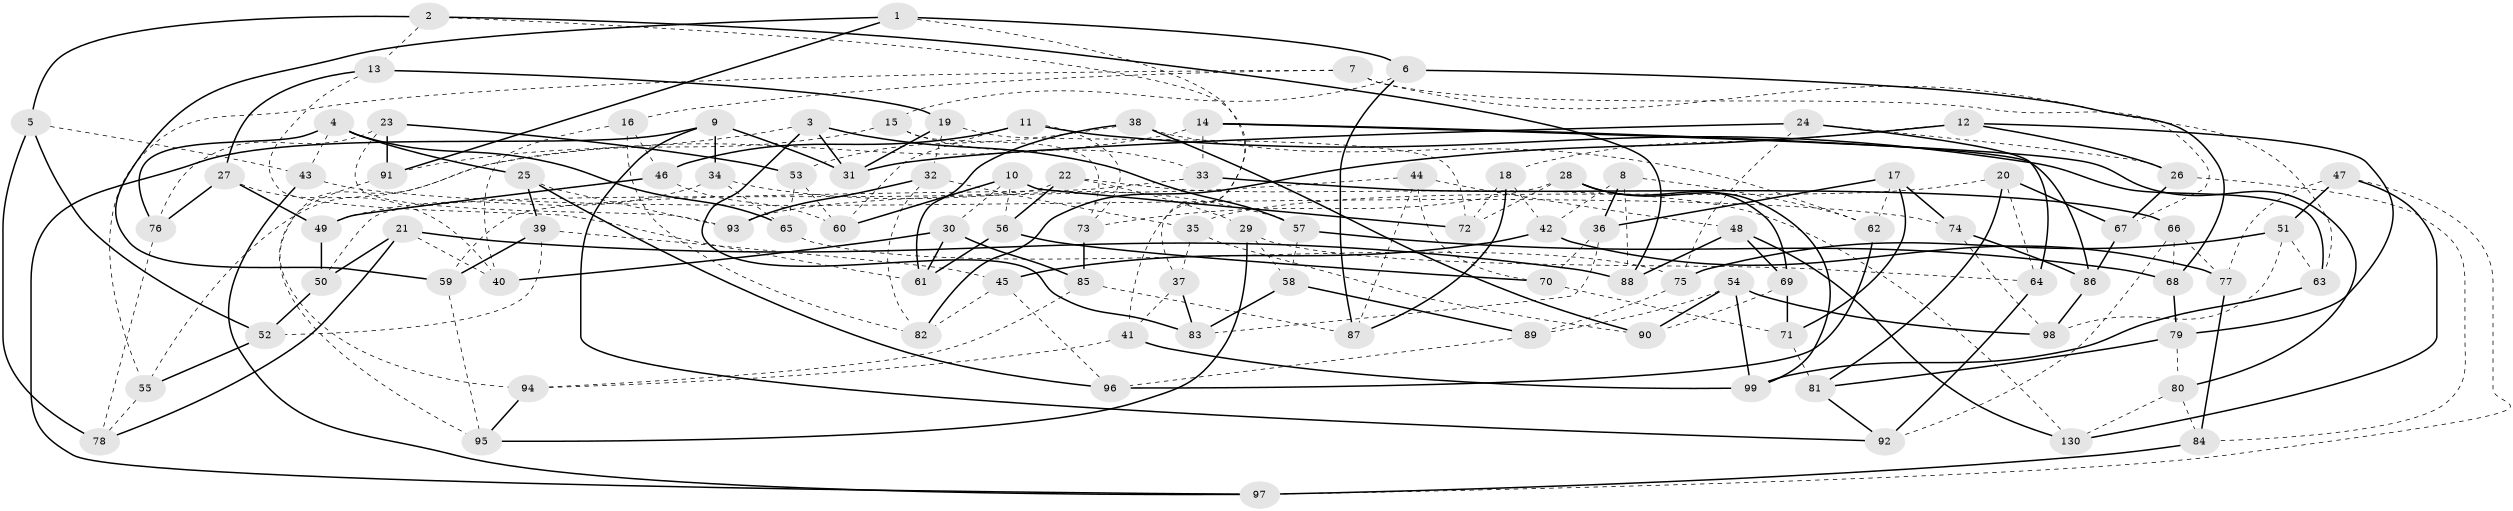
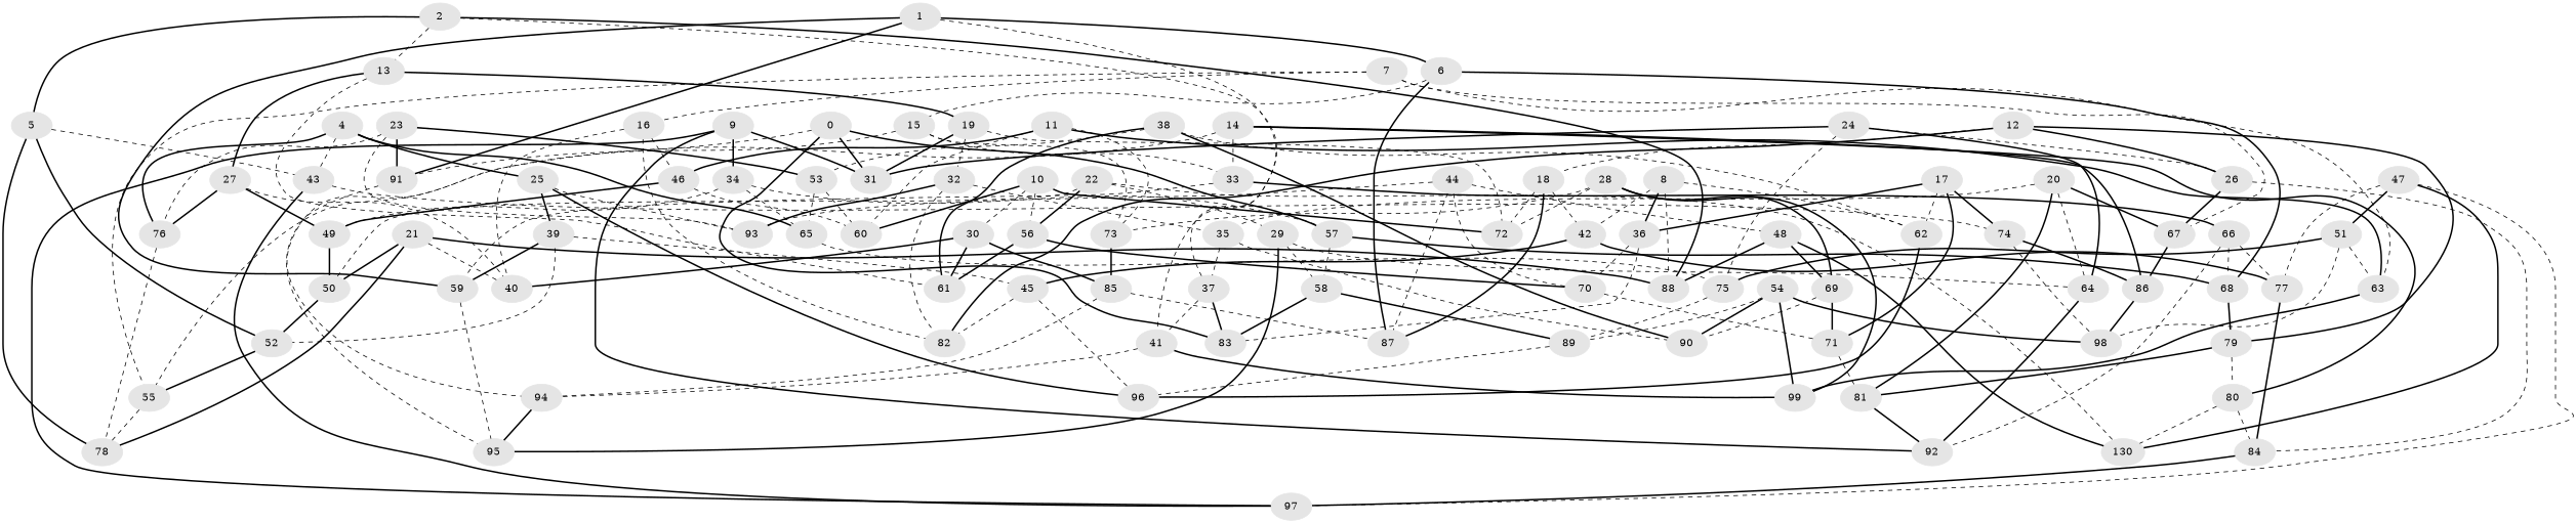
  graph {
    node [color=gray90 style=filled]
    edge [style=dashed]
    1
    6
    41
    59
    91
    15
    68
    87
    99
    94
    95
    2
    5
    13
    37
    88
    43
    52
    78
    19
    27
    61
    83
-   3
+   3 [label=0]
    31
    57
    58
    4
    25
    65
    76
    93
    39
    96
    97
    74
    75
    55
    73
    33
    79
    7
    16
    63
    67
    46
    82
    40
    86
    8
    36
    42
    62
    70
    45
    77
    9
    34
    92
    49
    10
    30
    56
    60
    72
    85
    11
    12
    18
    26
    84
    80
    81
    32
    14
    66
    n77 [label=130]
    98
    17
    71
    35
    20
    64
    90
    21
    50
    22
    29
    23
    53
    24
    89
    28
    69
    38
    44
    48
    47
    51
    54
    1 -- 6 [style=bold]
    1 -- 41
    1 -- 59 [style=bold]
    1 -- 91 [style=bold]
    6 -- 15
    6 -- 68 [style=bold]
    6 -- 87 [style=bold]
    41 -- 99 [style=bold]
    41 -- 94
    59 -- 95
    91 -- 94
    15 -- 95
    15 -- 73
    15 -- 33
    68 -- 79 [style=bold]
    94 -- 95 [style=bold]
    2 -- 5 [style=bold]
    2 -- 13
    2 -- 37
    2 -- 88 [style=bold]
    5 -- 43
    5 -- 52 [style=bold]
    5 -- 78 [style=bold]
    13 -- 19 [style=bold]
    13 -- 27 [style=bold]
    13 -- 61
    37 -- 41
    37 -- 83 [style=bold]
    43 -- 97 [style=bold]
    43 -- 74
    52 -- 55 [style=bold]
    19 -- 31 [style=bold]
    19 -- 72
    19 -- 32
    27 -- 76 [style=bold]
    27 -- 40
    27 -- 49 [style=bold]
    3 -- 91
    3 -- 83 [style=bold]
    3 -- 31 [style=bold]
    3 -- 57 [style=bold]
    57 -- 68 [style=bold]
    57 -- 58
    58 -- 83 [style=bold]
    58 -- 89 [style=bold]
    4 -- 43
    4 -- 25 [style=bold]
    4 -- 65 [style=bold]
    4 -- 76 [style=bold]
    25 -- 93
    25 -- 39 [style=bold]
    25 -- 96 [style=bold]
    65 -- 75
    76 -- 78
    39 -- 59 [style=bold]
    39 -- 52
    39 -- 45
    74 -- 86 [style=bold]
    74 -- 98
    75 -- 89
    55 -- 78
    73 -- 85 [style=bold]
    33 -- 59
    33 -- 66 [style=bold]
    79 -- 80
    79 -- 81 [style=bold]
    7 -- 55
    7 -- 16
    7 -- 63
    7 -- 67
    16 -- 46
    16 -- 82
    16 -- 40
    63 -- 99 [style=bold]
    67 -- 86 [style=bold]
    46 -- 49 [style=bold]
    46 -- 60
    86 -- 98 [style=bold]
    8 -- 88
    8 -- 36 [style=bold]
    8 -- 42
    8 -- 62
    36 -- 83
    36 -- 70
    42 -- 45 [style=bold]
    42 -- 77 [style=bold]
    62 -- 96 [style=bold]
    70 -- 71
    45 -- 96
    45 -- 82
    77 -- 84 [style=bold]
    9 -- 31 [style=bold]
    9 -- 97 [style=bold]
    9 -- 34 [style=bold]
    9 -- 92 [style=bold]
    34 -- 57
    34 -- 65
    34 -- 49
    49 -- 50 [style=bold]
    10 -- 30
    10 -- 56
    10 -- 60 [style=bold]
    10 -- 72 [style=bold]
    30 -- 61 [style=bold]
    30 -- 40 [style=bold]
    30 -- 85 [style=bold]
    56 -- 61 [style=bold]
    56 -- 70 [style=bold]
    85 -- 87
    85 -- 94
    11 -- 73
    11 -- 63 [style=bold]
    11 -- 46 [style=bold]
    11 -- 60
    12 -- 79 [style=bold]
    12 -- 82 [style=bold]
    12 -- 18
    12 -- 26 [style=bold]
    18 -- 87 [style=bold]
    18 -- 42
    18 -- 72
    26 -- 67 [style=bold]
    26 -- 84
    84 -- 97 [style=bold]
    80 -- 84
    80 -- n77
    81 -- 92 [style=bold]
    32 -- 93 [style=bold]
    32 -- 82
    32 -- 35
    14 -- 55
    14 -- 33
    14 -- 86 [style=bold]
    14 -- 80 [style=bold]
    66 -- 68
    66 -- 77
    66 -- 92
    17 -- 74 [style=bold]
    17 -- 36 [style=bold]
    17 -- 62
    17 -- 71 [style=bold]
    71 -- 81
    35 -- 37
    35 -- 90
    20 -- 67 [style=bold]
    20 -- 81 [style=bold]
    20 -- 35
    20 -- 64
    64 -- 92 [style=bold]
    21 -- 88 [style=bold]
    21 -- 78 [style=bold]
    21 -- 40
    21 -- 50 [style=bold]
    50 -- 52 [style=bold]
    22 -- 56 [style=bold]
    22 -- n77
    22 -- 50
    22 -- 29
    29 -- 95 [style=bold]
    29 -- 58
    29 -- 64
    23 -- 91 [style=bold]
    23 -- 76
    23 -- 93
    23 -- 53 [style=bold]
    53 -- 65
    53 -- 60
    24 -- 31 [style=bold]
    24 -- 75
    24 -- 26
    24 -- 64 [style=bold]
    89 -- 96
    28 -- 99 [style=bold]
    28 -- 73
    28 -- 72
    28 -- 69 [style=bold]
    69 -- 71 [style=bold]
    69 -- 90
    38 -- 61 [style=bold]
    38 -- 62
    38 -- 90 [style=bold]
    38 -- 53
    44 -- 87
    44 -- 93
    44 -- 70
    44 -- 48
    48 -- 88 [style=bold]
    48 -- n77 [style=bold]
    48 -- 69 [style=bold]
    47 -- 97
    47 -- 77
    47 -- n77 [style=bold]
    47 -- 51 [style=bold]
    51 -- 75 [style=bold]
    51 -- 63
    51 -- 98
    54 -- 99 [style=bold]
    54 -- 98 [style=bold]
    54 -- 90 [style=bold]
    54 -- 89
  }
